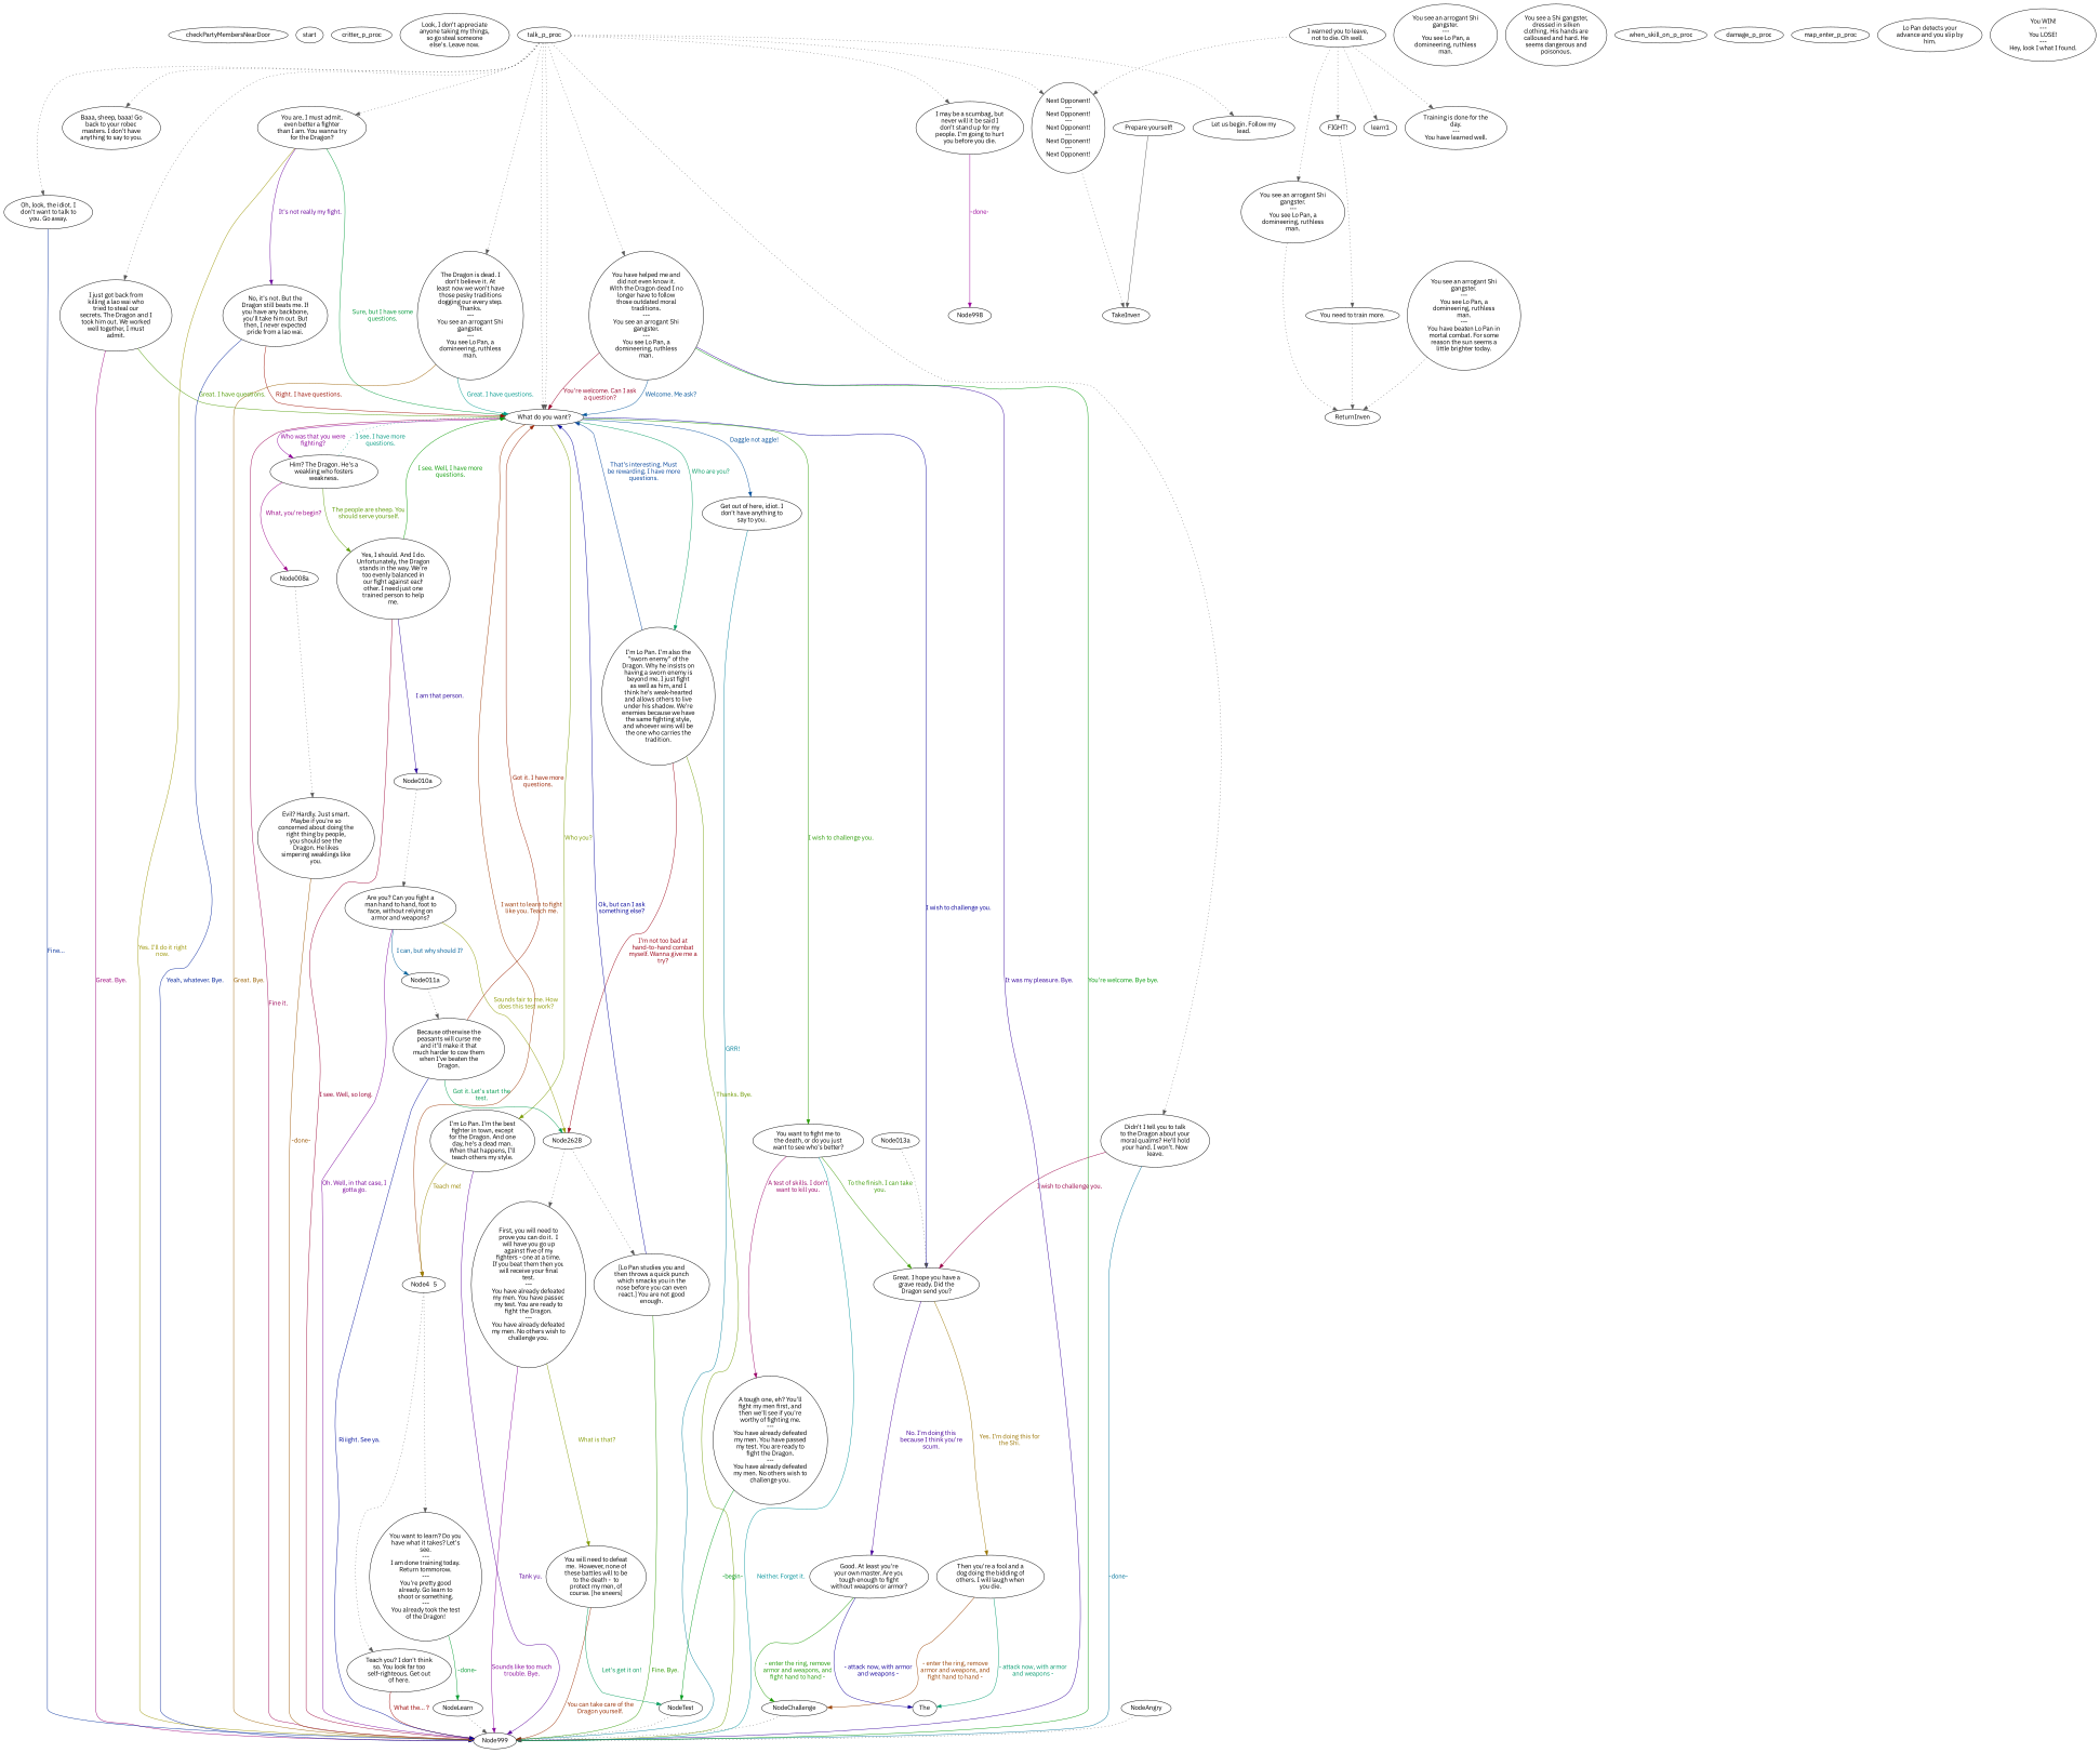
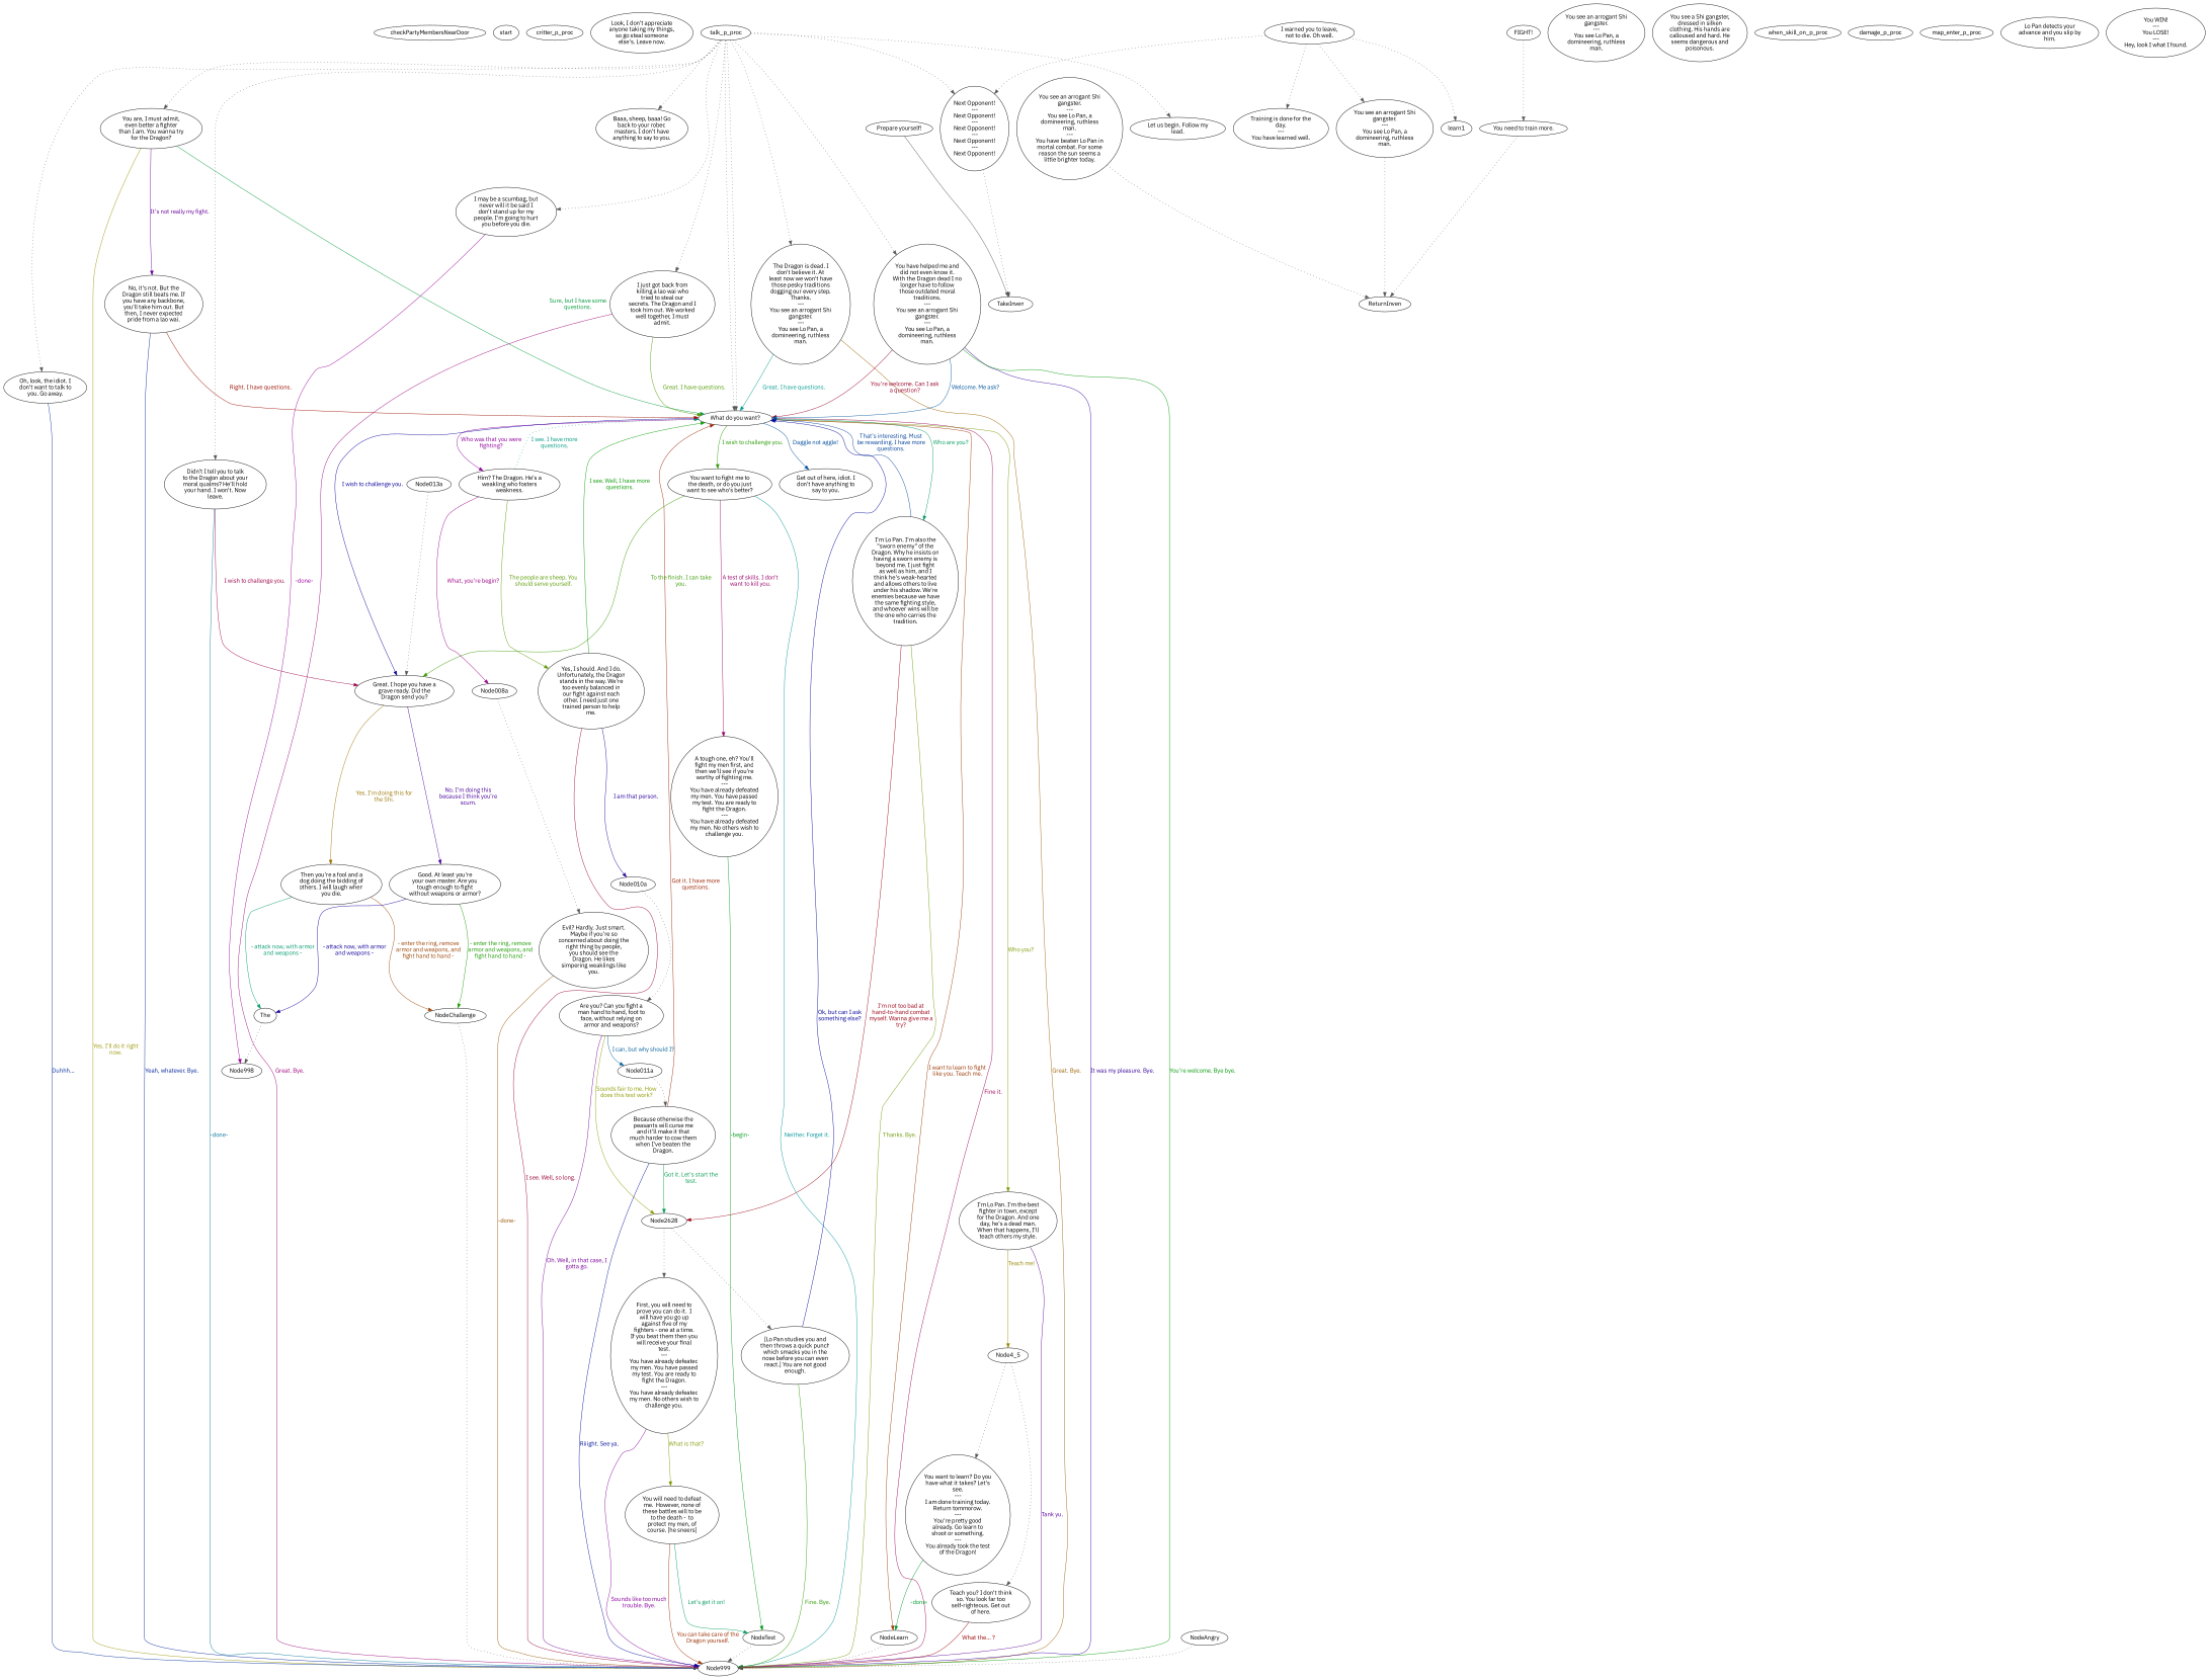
  digraph {
    fontname="IBM Plex Sans"
    node [color="#000000" fillcolor="#FFFFFF" fontname="IBM Plex Sans" style=filled]
    edge [color="#555555" fontname="IBM Plex Sans"]
    checkPartyMembersNearDoor
    start
    critter_p_proc
    n4 [label="Look, I don't appreciate\nanyone taking my things,\nso go steal someone\nelse's. Leave now."]
    n5 [label="I may be a scumbag, but\nnever will it be said I\ndon't stand up for my\npeople. I'm going to hurt\nyou before you die."]
    talk_p_proc
    n7 [label="Baaa, sheep, baaa! Go\nback to your robed\nmasters. I don't have\nanything to say to you."]
    n8 [label="What do you want?"]
    n9 [label="Didn't I tell you to talk\nto the Dragon about your\nmoral qualms? He'll hold\nyour hand. I won't. Now\nleave."]
    n10 [label="You are, I must admit,\neven better a fighter\nthan I am. You wanna try\nfor the Dragon?"]
    n11 [label="The Dragon is dead. I\ndon't believe it. At\nleast now we won't have\nthose pesky traditions\ndogging our every step.\nThanks.\n---\nYou see an arrogant Shi\ngangster.\n---\nYou see Lo Pan, a\ndomineering, ruthless\nman."]
    n12 [label="You have helped me and\ndid not even know it.\nWith the Dragon dead I no\nlonger have to follow\nthose outdated moral\ntraditions.\n---\nYou see an arrogant Shi\ngangster.\n---\nYou see Lo Pan, a\ndomineering, ruthless\nman."]
    n13 [label="I just got back from\nkilling a lao wai who\ntried to steal our\nsecrets. The Dragon and I\ntook him out. We worked\nwell together, I must\nadmit."]
    n14 [label="Oh, look, the idiot. I\ndon't want to talk to\nyou. Go away."]
    n15 [label="Next Opponent!\n---\nNext Opponent!\n---\nNext Opponent!\n---\nNext Opponent!\n---\nNext Opponent!"]
    n16 [label="Let us begin. Follow my\nlead."]
    Node998
    n18 [label="Get out of here, idiot. I\ndon't have anything to\nsay to you."]
    Node999
    n20 [label="I'm Lo Pan. I'm the best\nfighter in town, except\nfor the Dragon. And one\nday, he's a dead man.\nWhen that happens, I'll\nteach others my style."]
    n21 [label="Him? The Dragon. He's a\nweakling who fosters\nweakness."]
    n22 [label="I'm Lo Pan. I'm also the\n\"sworn enemy\" of the\nDragon. Why he insists on\nhaving a sworn enemy is\nbeyond me. I just fight\nas well as him, and I\nthink he's weak-hearted\nand allows others to live\nunder his shadow. We're\nenemies because we have\nthe same fighting style,\nand whoever wins will be\nthe one who carries the\ntradition."]
    Node4_5
    n24 [label="Great. I hope you have a\ngrave ready. Did the\nDragon send you?"]
    n25 [label="You want to fight me to\nthe death, or do you just\nwant to see who's better?"]
    n26 [label="No, it's not. But the\nDragon still beats me. If\nyou have any backbone,\nyou'll take him out. But\nthen, I never expected\npride from a lao wai."]
    TakeInven
    n28 [label="Prepare yourself!"]
    n29 [label="Yes, I should. And I do.\nUnfortunately, the Dragon\nstands in the way. We're\ntoo evenly balanced in\nour fight against each\nother. I need just one\ntrained person to help\nme."]
    Node008a
    Node2628
    n32 [label="You want to learn? Do you\nhave what it takes? Let's\nsee.\n---\nI am done training today.\nReturn tommorow.\n---\nYou're pretty good\nalready. Go learn to\nshoot or something.\n---\nYou already took the test\nof the Dragon!"]
    n33 [label="Teach you? I don't think\nso. You look far too\nself-righteous. Get out\nof here."]
    n34 [label="Then you're a fool and a\ndog doing the bidding of\nothers. I will laugh when\nyou die."]
    n35 [label="Good. At least you're\nyour own master. Are you\ntough enough to fight\nwithout weapons or armor?"]
    n36 [label="A tough one, eh? You'll\nfight my men first, and\nthen we'll see if you're\nworthy of fighting me.\n---\nYou have already defeated\nmy men. You have passed\nmy test. You are ready to\nfight the Dragon.\n---\nYou have already defeated\nmy men. No others wish to\nchallenge you."]
    n37 [label="You see an arrogant Shi\ngangster.\n---\nYou see Lo Pan, a\ndomineering, ruthless\nman.\n---\nYou have beaten Lo Pan in\nmortal combat. For some\nreason the sun seems a\nlittle brighter today."]
    ReturnInven
    n39 [label="You see an arrogant Shi\ngangster.\n---\nYou see Lo Pan, a\ndomineering, ruthless\nman."]
    n40 [label="You see a Shi gangster,\ndressed in silken\nclothing. His hands are\ncalloused and hard. He\nseems dangerous and\npoisonous."]
    n41 [label=when_skill_on_p_proc]
    damage_p_proc
    map_enter_p_proc
    n44 [label="Lo Pan detects your\nadvance and you slip by\nhim."]
    n45 [label="I warned you to leave,\nnot to die. Oh well."]
    n46 [label="You see an arrogant Shi\ngangster.\n---\nYou see Lo Pan, a\ndomineering, ruthless\nman."]
    n47 [label="FIGHT!"]
    learn1
    n49 [label="Training is done for the\nday.\n---\nYou have learned well."]
    n50 [label="You need to train more."]
    n51 [label="You WIN!\n---\nYou LOSE!\n---\nHey, look I what I found."]
    Node010a
    n53 [label="Evil? Hardly. Just smart.\nMaybe if you're so\nconcerned about doing the\nright thing by people,\nyou should see the\nDragon. He likes\nsimpering weaklings like\nyou."]
    n54 [label="First, you will need to\nprove you can do it.  I\nwill have you go up\nagainst five of my\nfighters - one at a time.\nIf you beat them then you\nwill receive your final\ntest.\n---\nYou have already defeated\nmy men. You have passed\nmy test. You are ready to\nfight the Dragon.\n---\nYou have already defeated\nmy men. No others wish to\nchallenge you."]
    n55 [label="[Lo Pan studies you and\nthen throws a quick punch\nwhich smacks you in the\nnose before you can even\nreact.] You are not good\nenough."]
    NodeLearn
    n57 [label=The]
    NodeChallenge
    NodeTest
    n60 [label="Are you? Can you fight a\nman hand to hand, foot to\nface, without relying on\narmor and weapons?"]
    Node011a
    n62 [label="Because otherwise the\npeasants will curse me\nand it'll make it that\nmuch harder to cow them\nwhen I've beaten the\nDragon."]
    n63 [label="You will need to defeat\nme.  However, none of\nthese battles will to be\nto the death -  to\nprotect my men, of\ncourse. [he sneers]"]
    NodeAngry
    Node013a
    n5 -> Node998 [color="#990099" fontcolor="#990099" label="-done-"]
    talk_p_proc -> n5 [style=dotted]
    talk_p_proc -> n7 [style=dotted]
    talk_p_proc -> n8 [style=dotted]
    talk_p_proc -> n8 [style=dotted]
    talk_p_proc -> n9 [style=dotted]
    talk_p_proc -> n10 [style=dotted]
    talk_p_proc -> n11 [style=dotted]
    talk_p_proc -> n12 [style=dotted]
    talk_p_proc -> n13 [style=dotted]
    talk_p_proc -> n14 [style=dotted]
    talk_p_proc -> n15 [style=dotted]
    talk_p_proc -> n16 [style=dotted]
    n8 -> n18 [color="#004C99" fontcolor="#004C99" label="Daggle not aggle!"]
    n8 -> Node999 [color="#990052" fontcolor="#990052" label="Fine it."]
    n8 -> n20 [color="#789900" fontcolor="#789900" label="Who you?"]
    n8 -> n21 [color="#8D0099" fontcolor="#8D0099" label="Who was that you were\nfighting?"]
    n8 -> n22 [color="#009960" fontcolor="#009960" label="Who are you?"]
-   n8 -> Node4_5 [color="#993400" fontcolor="#993400" label="I want to learn to fight\nlike you. Teach me."]
+   n8 -> NodeLearn [color="#993400" fontcolor="#993400" label="I want to learn to fight\nlike you. Teach me."]
    n8 -> n24 [color="#070099" fontcolor="#070099" label="I wish to challenge you."]
    n8 -> n25 [color="#269900" fontcolor="#269900" label="I wish to challenge you."]
    n9 -> Node999 [color="#007399" fontcolor="#007399" label="-done-"]
    n9 -> n24 [color="#990046" fontcolor="#990046" label="I wish to challenge you."]
    n10 -> n8 [color="#009939" fontcolor="#009939" label="Sure, but I have some\nquestions."]
    n10 -> Node999 [color="#999300" fontcolor="#999300" label="Yes. I'll do it right\nnow."]
    n10 -> n26 [color="#660099" fontcolor="#660099" label="It's not really my fight."]
    n11 -> n8 [color="#00998C" fontcolor="#00998C" label="Great. I have questions."]
    n11 -> Node999 [color="#995F00" fontcolor="#995F00" label="Great. Bye."]
    n12 -> n8 [color="#990027" fontcolor="#990027" label="You're welcome. Can I ask\na question?"]
    n12 -> n8 [color="#005399" fontcolor="#005399" label="Welcome. Me ask?"]
    n12 -> Node999 [color="#330099" fontcolor="#330099" label="It was my pleasure. Bye."]
    n12 -> Node999 [color="#009906" fontcolor="#009906" label="You're welcome. Bye bye."]
    n13 -> n8 [color="#4D9900" fontcolor="#4D9900" label="Great. I have questions."]
    n13 -> Node999 [color="#990079" fontcolor="#990079" label="Great. Bye."]
-   n14 -> Node999 [color="#002C99" fontcolor="#002C99" label="Fine..."]
+   n14 -> Node999 [color="#002C99" fontcolor="#002C99" label="Duhhh..."]
    n15 -> TakeInven [style=dotted]
-   n18 -> Node999 [color="#007F99" fontcolor="#007F99" label="GRR!"]
    n20 -> Node999 [color="#5A0099" fontcolor="#5A0099" label="Tank yu."]
    n20 -> Node4_5 [color="#998600" fontcolor="#998600" label="Teach me!"]
    n21 -> n8 [color="#009980" fontcolor="#009980" label="I see. I have more\nquestions." style=dotted]
    n21 -> n29 [color="#599900" fontcolor="#599900" label="The people are sheep. You\nshould serve yourself."]
    n21 -> Node008a [color="#990085" fontcolor="#990085" label="What, you're begin?"]
    n22 -> n8 [color="#004099" fontcolor="#004099" label="That's interesting. Must\nbe rewarding. I have more\nquestions."]
    n22 -> Node999 [color="#6C9900" fontcolor="#6C9900" label="Thanks. Bye."]
    n22 -> Node2628 [color="#990013" fontcolor="#990013" label="I'm not too bad at\nhand-to-hand combat\nmyself. Wanna give me a\ntry?"]
    Node4_5 -> n32 [style=dotted]
    Node4_5 -> n33 [style=dotted]
    n24 -> n34 [color="#997300" fontcolor="#997300" label="Yes. I'm doing this for\nthe Shi."]
    n24 -> n35 [color="#460099" fontcolor="#460099" label="No. I'm doing this\nbecause I think you're\nscum."]
    n25 -> Node999 [color="#009299" fontcolor="#009299" label="Neither. Forget it."]
    n25 -> n24 [color="#399900" fontcolor="#399900" label="To the finish. I can take\nyou."]
    n25 -> n36 [color="#990066" fontcolor="#990066" label="A test of skills. I don't\nwant to kill you."]
    n26 -> n8 [color="#990D00" fontcolor="#990D00" label="Right. I have questions."]
    n26 -> Node999 [color="#002099" fontcolor="#002099" label="Yeah, whatever. Bye."]
    n28 -> TakeInven [style=solid]
    n29 -> n8 [color="#069900" fontcolor="#069900" label="I see. Well, I have more\nquestions."]
    n29 -> Node999 [color="#990033" fontcolor="#990033" label="I see. Well, so long."]
    n29 -> Node010a [color="#270099" fontcolor="#270099" label="I am that person."]
    Node008a -> n53 [style=dotted]
    Node2628 -> n54 [style=dotted]
    Node2628 -> n55 [style=dotted]
    n32 -> NodeLearn [color="#00992D" fontcolor="#00992D" label="-done-"]
    n33 -> Node999 [color="#990000" fontcolor="#990000" label="What the... ?"]
    n34 -> n57 [color="#00996C" fontcolor="#00996C" label="- attack now, with armor\nand weapons -"]
    n34 -> NodeChallenge [color="#994000" fontcolor="#994000" label="- enter the ring, remove\narmor and weapons, and\nfight hand to hand -"]
    n35 -> n57 [color="#130099" fontcolor="#130099" label="- attack now, with armor\nand weapons -"]
    n35 -> NodeChallenge [color="#1A9900" fontcolor="#1A9900" label="- enter the ring, remove\narmor and weapons, and\nfight hand to hand -"]
    n36 -> NodeTest [color="#00991A" fontcolor="#00991A" label="-begin-"]
    n37 -> ReturnInven [style=dotted]
    n45 -> n15 [style=dotted]
    n45 -> n46 [style=dotted]
-   n45 -> n47 [style=dotted]
    n45 -> learn1 [style=dotted]
    n45 -> n49 [style=dotted]
    n46 -> ReturnInven [style=dotted]
    n47 -> n50 [style=dotted]
    n50 -> ReturnInven [style=dotted]
    Node010a -> n60 [style=dotted]
    n53 -> Node999 [color="#995300" fontcolor="#995300" label="-done-"]
    n54 -> Node999 [color="#850099" fontcolor="#850099" label="Sounds like too much\ntrouble. Bye."]
    n54 -> n63 [color="#809900" fontcolor="#809900" label="What is that?"]
    n55 -> n8 [color="#000099" fontcolor="#000099" label="Ok, but can I ask\nsomething else?"]
    n55 -> Node999 [color="#2D9900" fontcolor="#2D9900" label="Fine. Bye."]
    NodeLearn -> Node999 [style=dotted]
+   n57 -> Node998 [style=dotted]
    NodeChallenge -> Node999 [style=dotted]
    NodeTest -> Node999 [style=dotted]
    n60 -> Node999 [color="#790099" fontcolor="#790099" label="Oh. Well, in that case, I\ngotta go."]
    n60 -> Node2628 [color="#8C9900" fontcolor="#8C9900" label="Sounds fair to me. How\ndoes this test work?"]
    n60 -> Node011a [color="#005F99" fontcolor="#005F99" label="I can, but why should I?"]
    Node011a -> n62 [style=dotted]
    n62 -> n8 [color="#992000" fontcolor="#992000" label="Got it. I have more\nquestions."]
    n62 -> Node999 [color="#000D99" fontcolor="#000D99" label="Riiight. See ya."]
    n62 -> Node2628 [color="#00994D" fontcolor="#00994D" label="Got it. Let's start the\ntest."]
    n63 -> Node999 [color="#992C00" fontcolor="#992C00" label="You can take care of the\nDragon yourself."]
    n63 -> NodeTest [color="#009959" fontcolor="#009959" label="Let's get it on!"]
    NodeAngry -> Node999 [style=dotted]
    Node013a -> n24 [style=dotted]
  }
